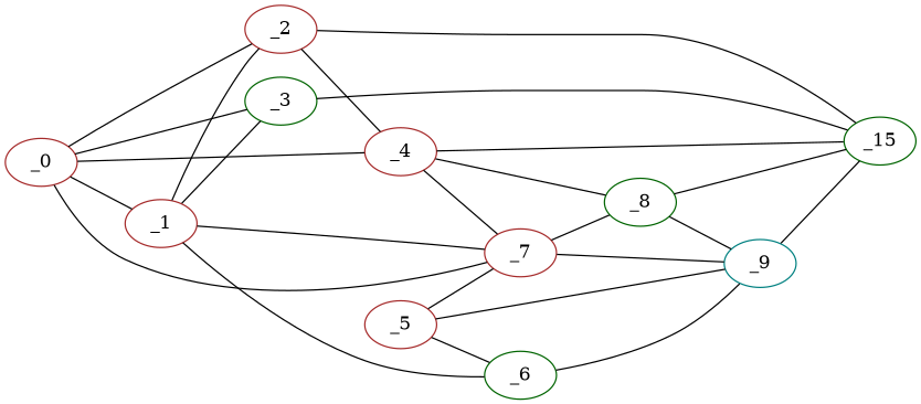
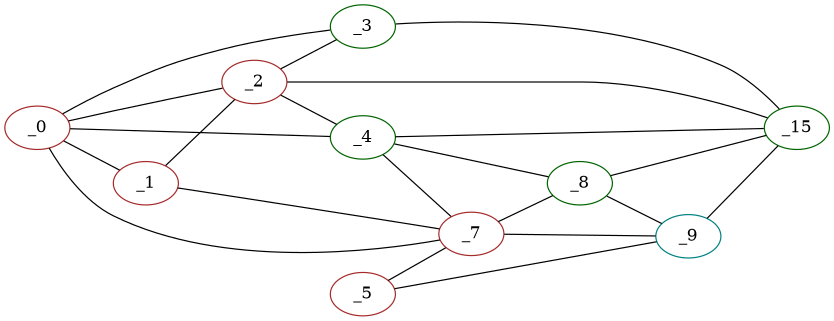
  graph {
    rankdir=LR
    node [color=brown x=63]
    edge [valence=1]
    _0 [x=21 y=75]
    _1 [x=27 y=9]
    _2 [y=83]
    _3 [color=darkgreen y=124]
-   _4 [x=68 y=78]
+   _4 [color=darkgreen x=68 y=78]
    _7 [x=79 y=43]
-   _6 [color=darkgreen x=75 y=7]
    n8 [color=darkgreen label=_15 x=109 y=92]
    _8 [color=darkgreen x=79 y=70]
    _9 [color=teal x=108 y=51]
    _5 [x=74 y=14]
    _0 -- _1
    _0 -- _2
    _0 -- _3
    _0 -- _4 [valence=2]
    _0 -- _7
    _1 -- _2
    _1 -- _7 [valence=2]
-   _1 -- _6
-   _1 -- _3 [valence=2]
+   _2 -- _3 [valence=2]
    _2 -- _4 [valence=2]
    _2 -- n8
    _3 -- n8
    _4 -- _7 [valence=2]
    _4 -- n8 [valence=2]
    _4 -- _8
    _7 -- _8
    _7 -- _9 [valence=2]
-   _6 -- _9
    _8 -- n8 [valence=2]
    _8 -- _9 [valence=2]
    _9 -- n8
    _5 -- _7 [valence=2]
-   _5 -- _6 [valence=2]
    _5 -- _9
  }
